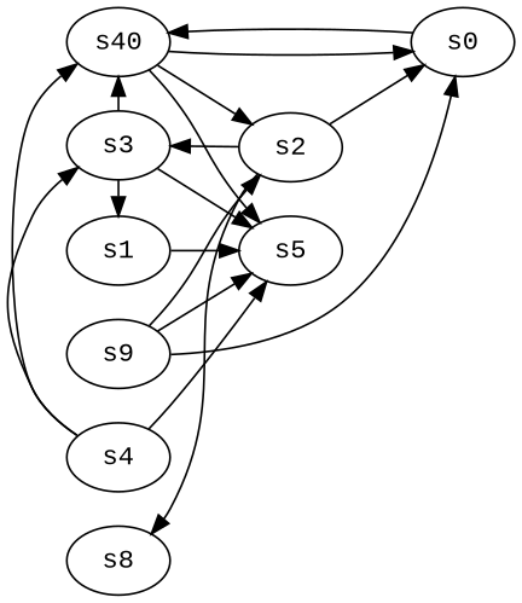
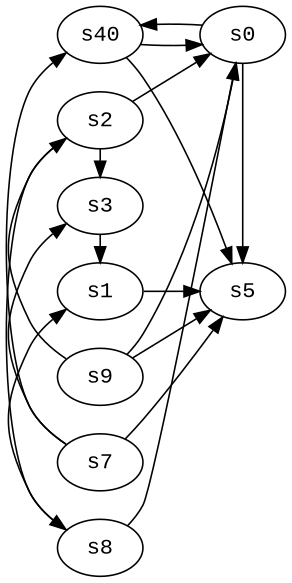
  digraph {
    fontname="Liberation Mono"
    rankdir=LR
    node [fontname="Liberation Mono" player=1]
    edge [fontname="Liberation Mono"]
    n1 [label=s40 player=0]
    s0
    s5 [player=0]
    s2
    s1 [player=0]
    s3 [player=0]
    s8
    s9
-   s7 [label=s4]
+   s7
    n1 -> s0
    n1 -> s5 [constraint="time % 2 == 0 || time % 5 == 4"]
-   n1 -> s2
    s0 -> n1
    s2 -> s0
    s2 -> s3 [constraint="time % 2 == 0 || time % 3 == 2"]
    s2 -> s8 [constraint="time % 3 == 0 || time % 4 == 0"]
    s1 -> s5
-   s3 -> n1 [constraint="!(time % 3 == 2)"]
-   s3 -> s5 [constraint="!(time % 4 == 0)"]
+   s0 -> s5 [constraint="!(time % 4 == 0)"]
    s3 -> s1 [constraint="!(time % 2 == 1)"]
+   s8 -> s0 [constraint="time % 7 == 3"]
+   s8 -> s1 [constraint="time % 4 == 1 || time % 4 == 0"]
    s9 -> s0 [constraint="time % 3 == 0 && time % 3 == 2"]
    s9 -> s5 [constraint="!(time % 4 == 0)"]
    s9 -> s2 [constraint="time == 24"]
    s7 -> n1 [constraint="time == 1 || time == 6 || time == 15"]
    s7 -> s5 [constraint="time % 3 == 0 && time % 3 == 2"]
    s7 -> s3 [constraint="time % 3 == 0 || time % 4 == 1"]
  }
